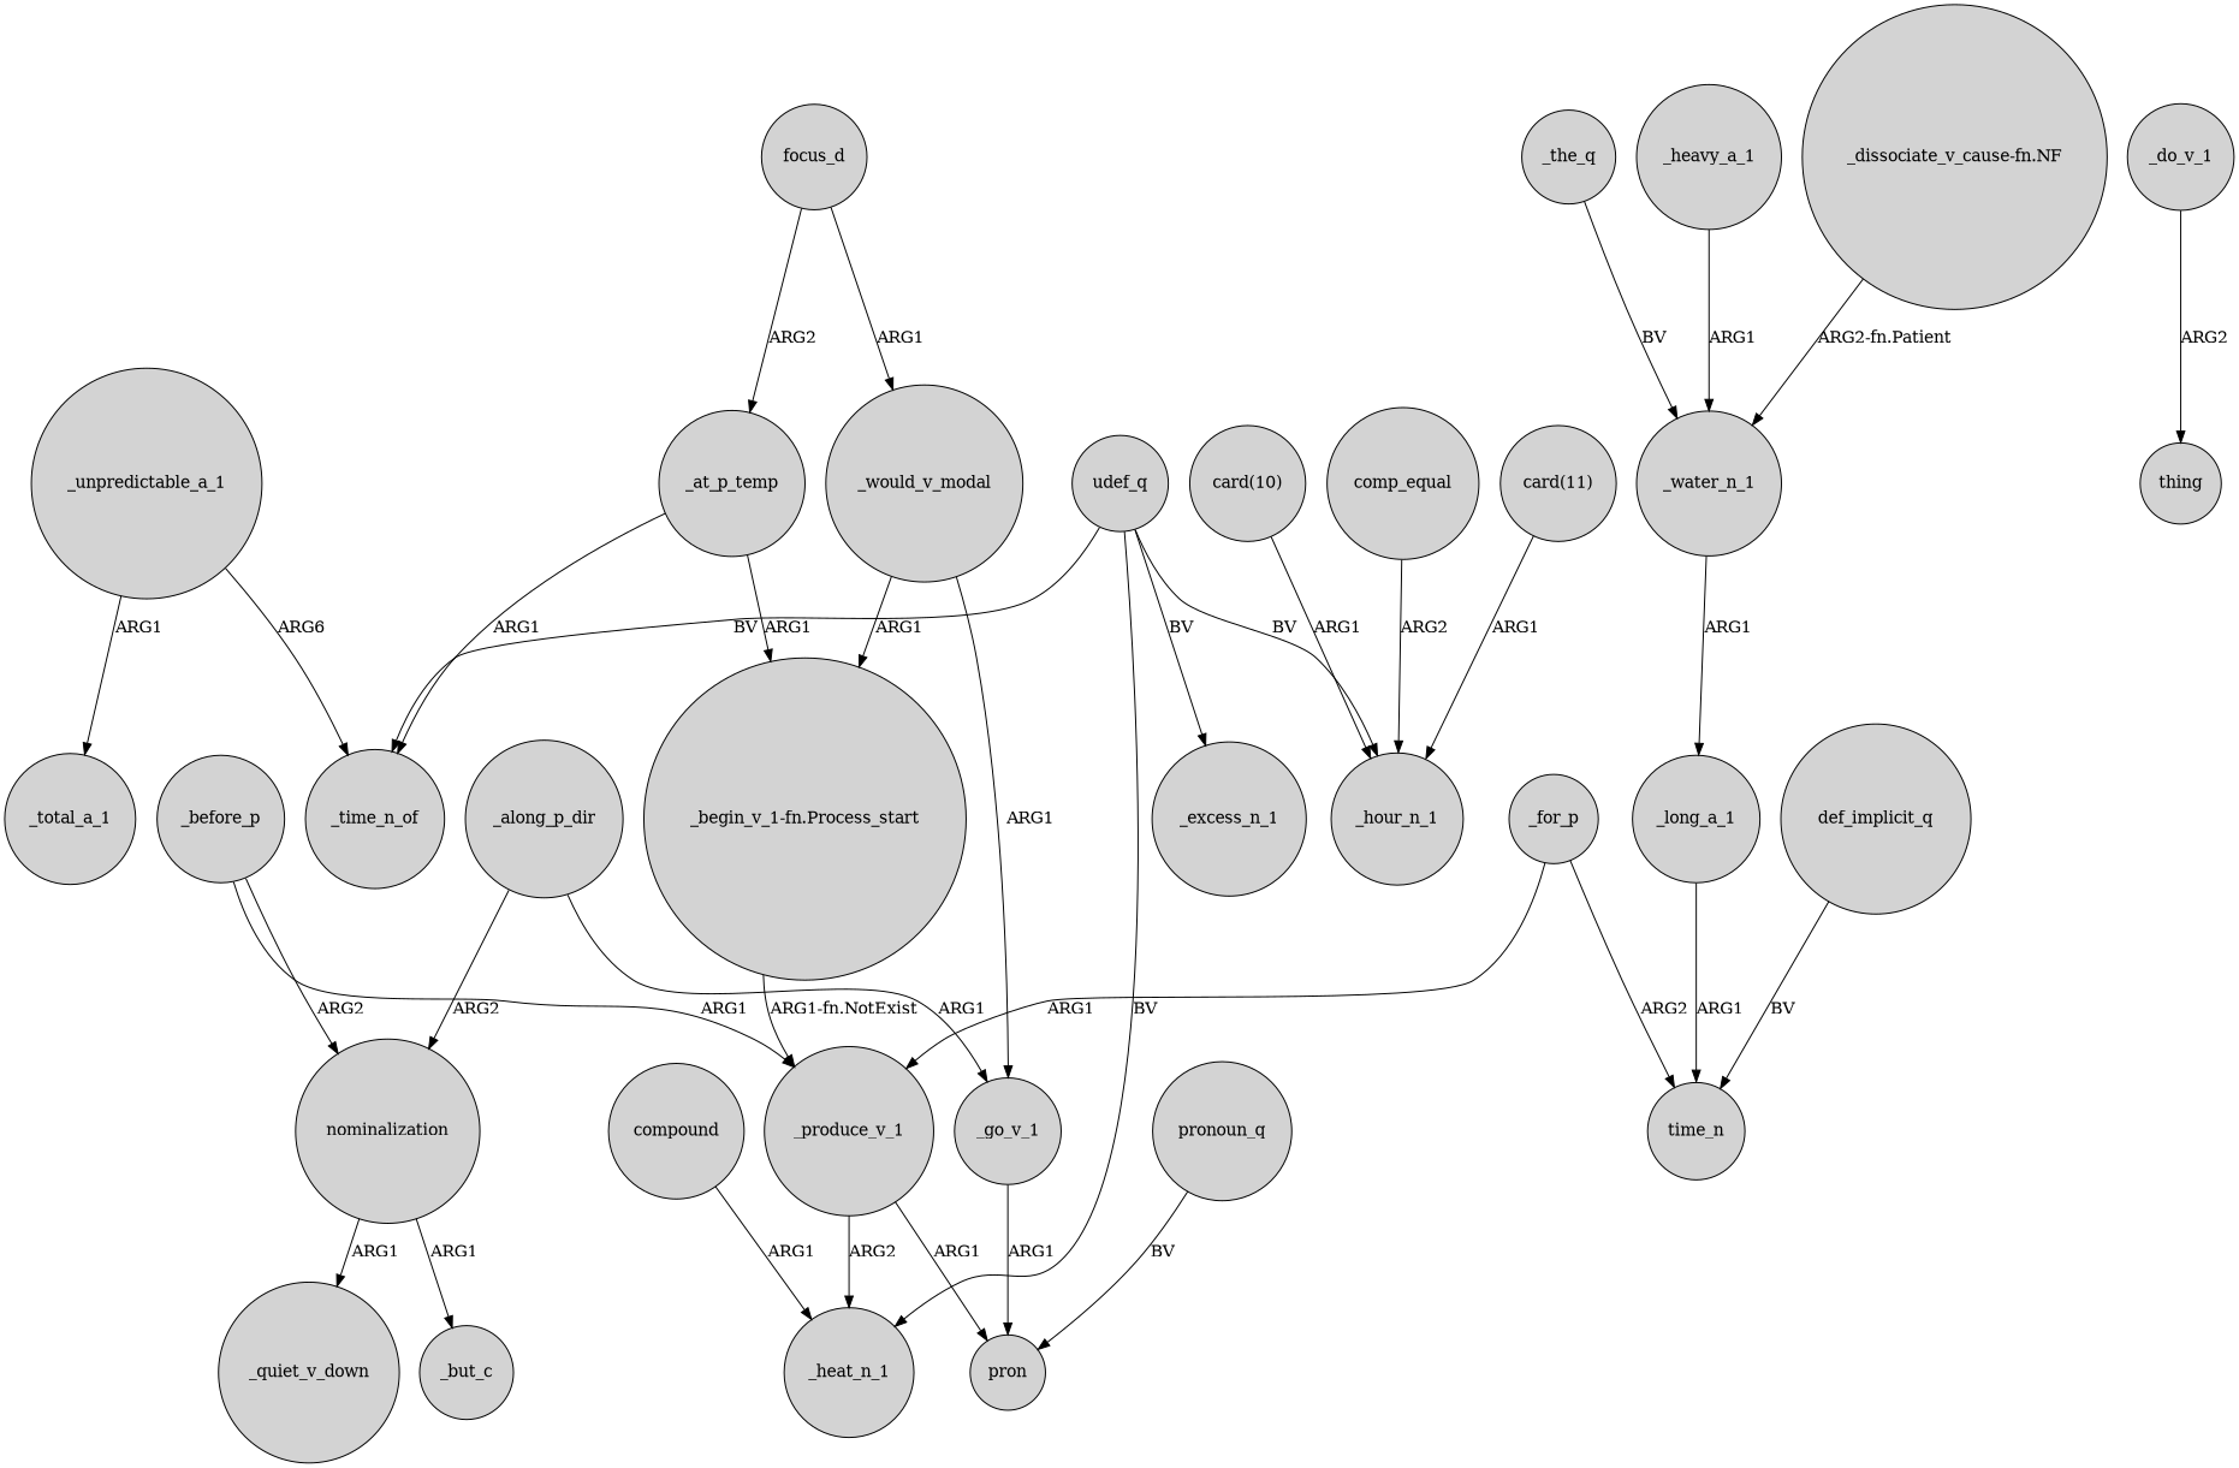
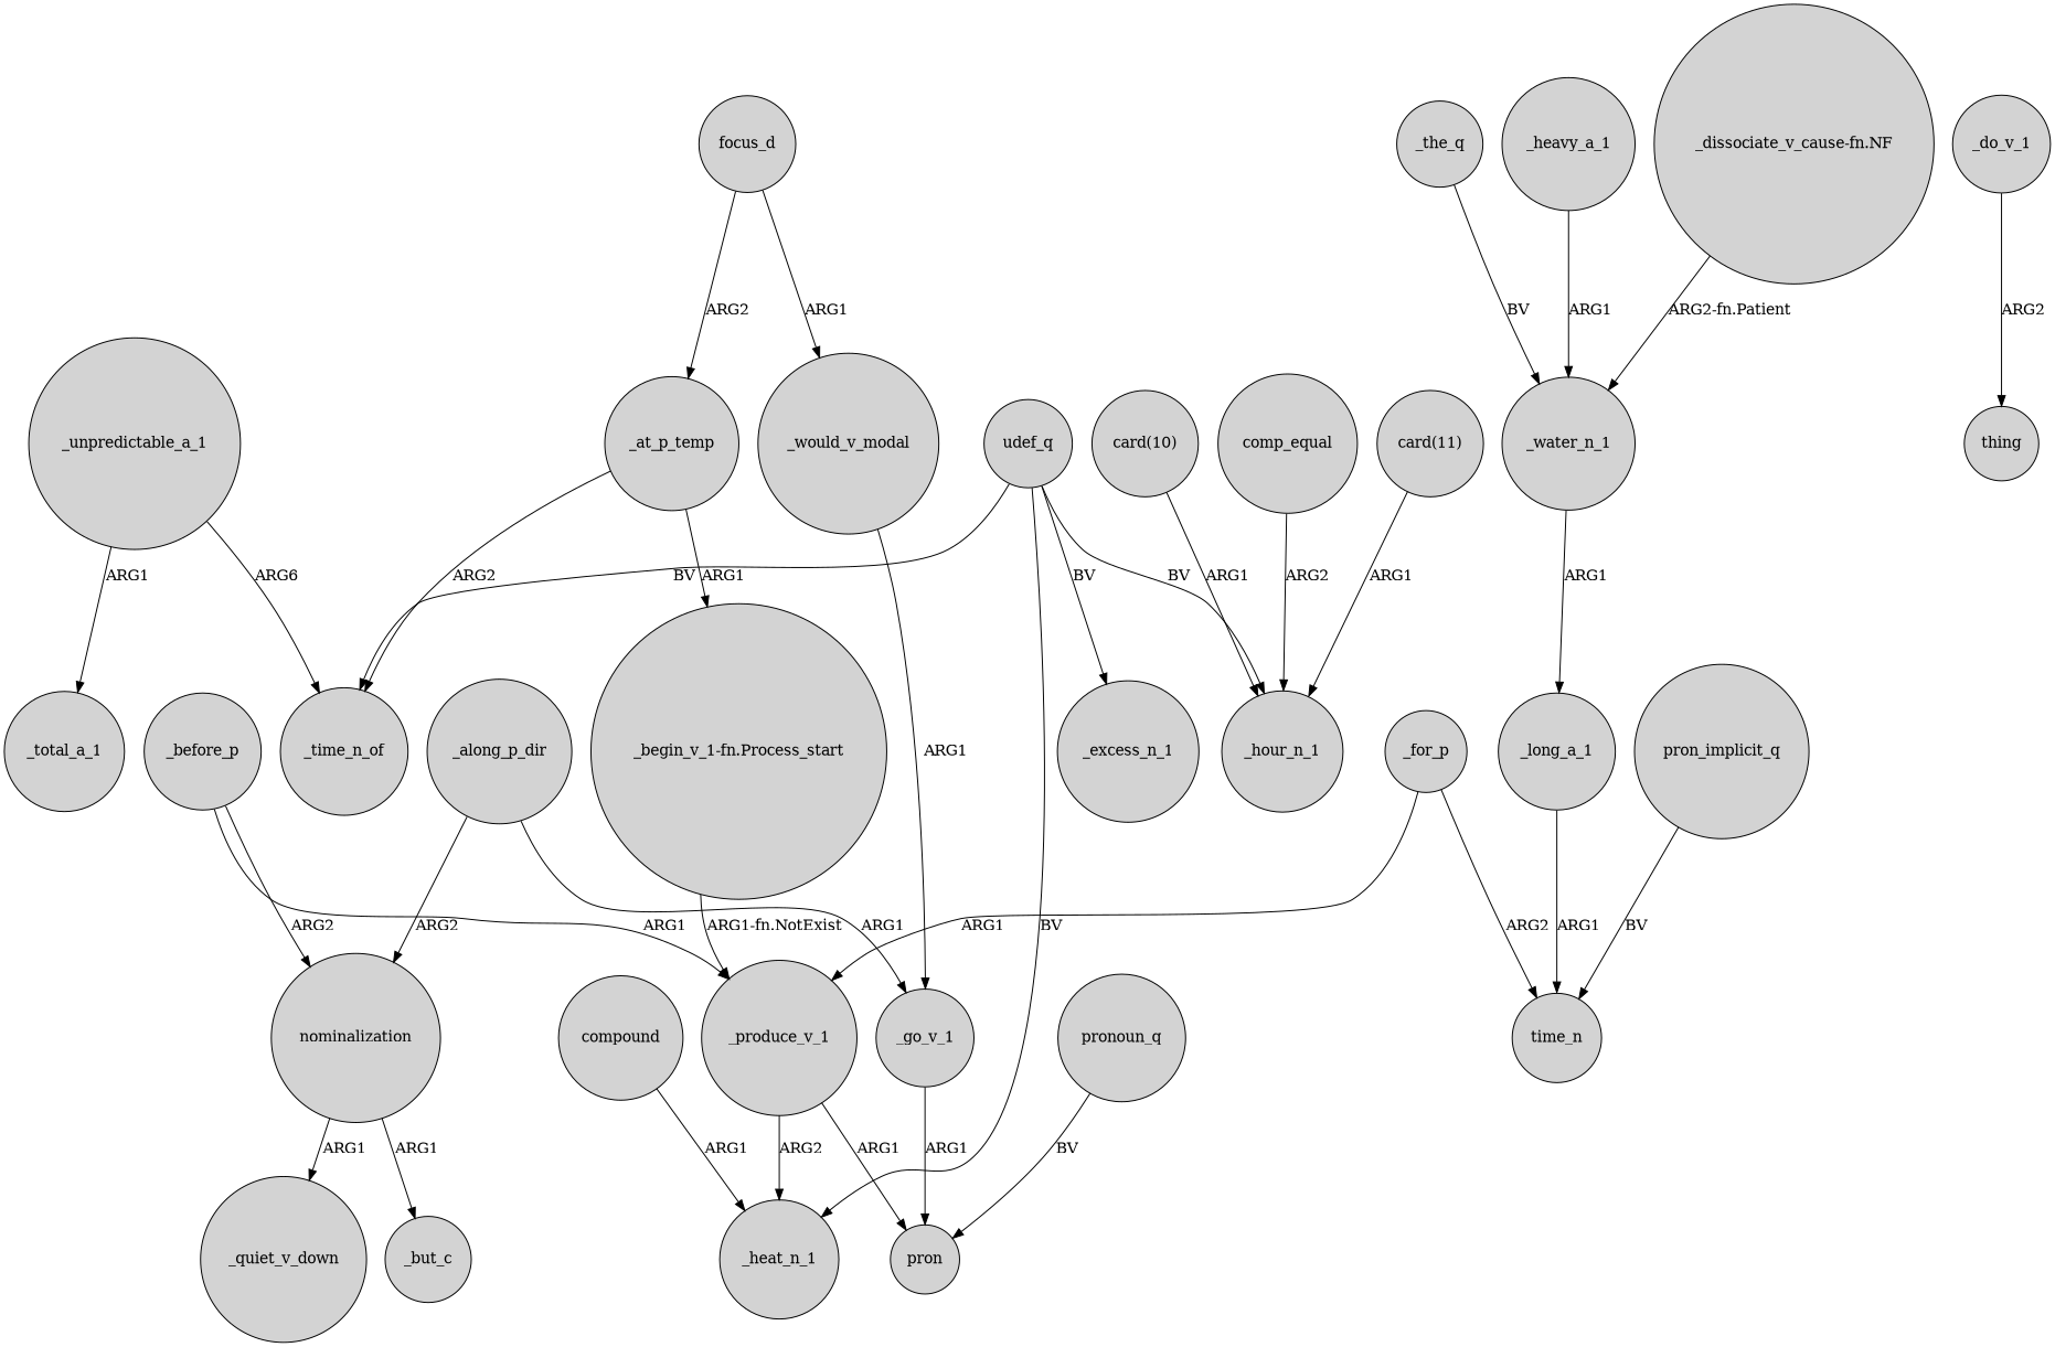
  digraph {
    node [shape=circle style=filled]
    focus_d
    _at_p_temp
    _would_v_modal
    "_begin_v_1-fn.Process_start"
    _time_n_of
    _go_v_1
    _produce_v_1
    udef_q
    _excess_n_1
    _heat_n_1
    _hour_n_1
    nominalization
    _quiet_v_down
    _but_c
    _for_p
    time_n
    pron
    compound
-   def_implicit_q
+   def_implicit_q [label=pron_implicit_q]
    _the_q
    _water_n_1
    _long_a_1
    _before_p
    _heavy_a_1
    pronoun_q
    _unpredictable_a_1
    _total_a_1
    comp_equal
    "card(11)"
    "card(10)"
    "_dissociate_v_cause-fn.NF"
    _do_v_1
    thing
    _along_p_dir
    focus_d -> _at_p_temp [label=ARG2]
    focus_d -> _would_v_modal [label=ARG1]
    _at_p_temp -> "_begin_v_1-fn.Process_start" [label=ARG1]
-   _at_p_temp -> _time_n_of [label=ARG1]
-   _would_v_modal -> "_begin_v_1-fn.Process_start" [label=ARG1]
+   _at_p_temp -> _time_n_of [label=ARG2]
    _would_v_modal -> _go_v_1 [label=ARG1]
    "_begin_v_1-fn.Process_start" -> _produce_v_1 [label="ARG1-fn.NotExist"]
    _go_v_1 -> pron [label=ARG1]
    _produce_v_1 -> _heat_n_1 [label=ARG2]
    _produce_v_1 -> pron [label=ARG1]
    udef_q -> _time_n_of [label=BV]
    udef_q -> _excess_n_1 [label=BV]
    udef_q -> _heat_n_1 [label=BV]
    udef_q -> _hour_n_1 [label=BV]
    nominalization -> _quiet_v_down [label=ARG1]
    nominalization -> _but_c [label=ARG1]
    _for_p -> _produce_v_1 [label=ARG1]
    _for_p -> time_n [label=ARG2]
    compound -> _heat_n_1 [label=ARG1]
    def_implicit_q -> time_n [label=BV]
    _the_q -> _water_n_1 [label=BV]
    _water_n_1 -> _long_a_1 [label=ARG1]
    _long_a_1 -> time_n [label=ARG1]
    _before_p -> _produce_v_1 [label=ARG1]
    _before_p -> nominalization [label=ARG2]
    _heavy_a_1 -> _water_n_1 [label=ARG1]
    pronoun_q -> pron [label=BV]
    _unpredictable_a_1 -> _time_n_of [label=ARG6]
    _unpredictable_a_1 -> _total_a_1 [label=ARG1]
    comp_equal -> _hour_n_1 [label=ARG2]
    "card(11)" -> _hour_n_1 [label=ARG1]
    "card(10)" -> _hour_n_1 [label=ARG1]
    "_dissociate_v_cause-fn.NF" -> _water_n_1 [label="ARG2-fn.Patient"]
    _do_v_1 -> thing [label=ARG2]
    _along_p_dir -> _go_v_1 [label=ARG1]
    _along_p_dir -> nominalization [label=ARG2]
  }
